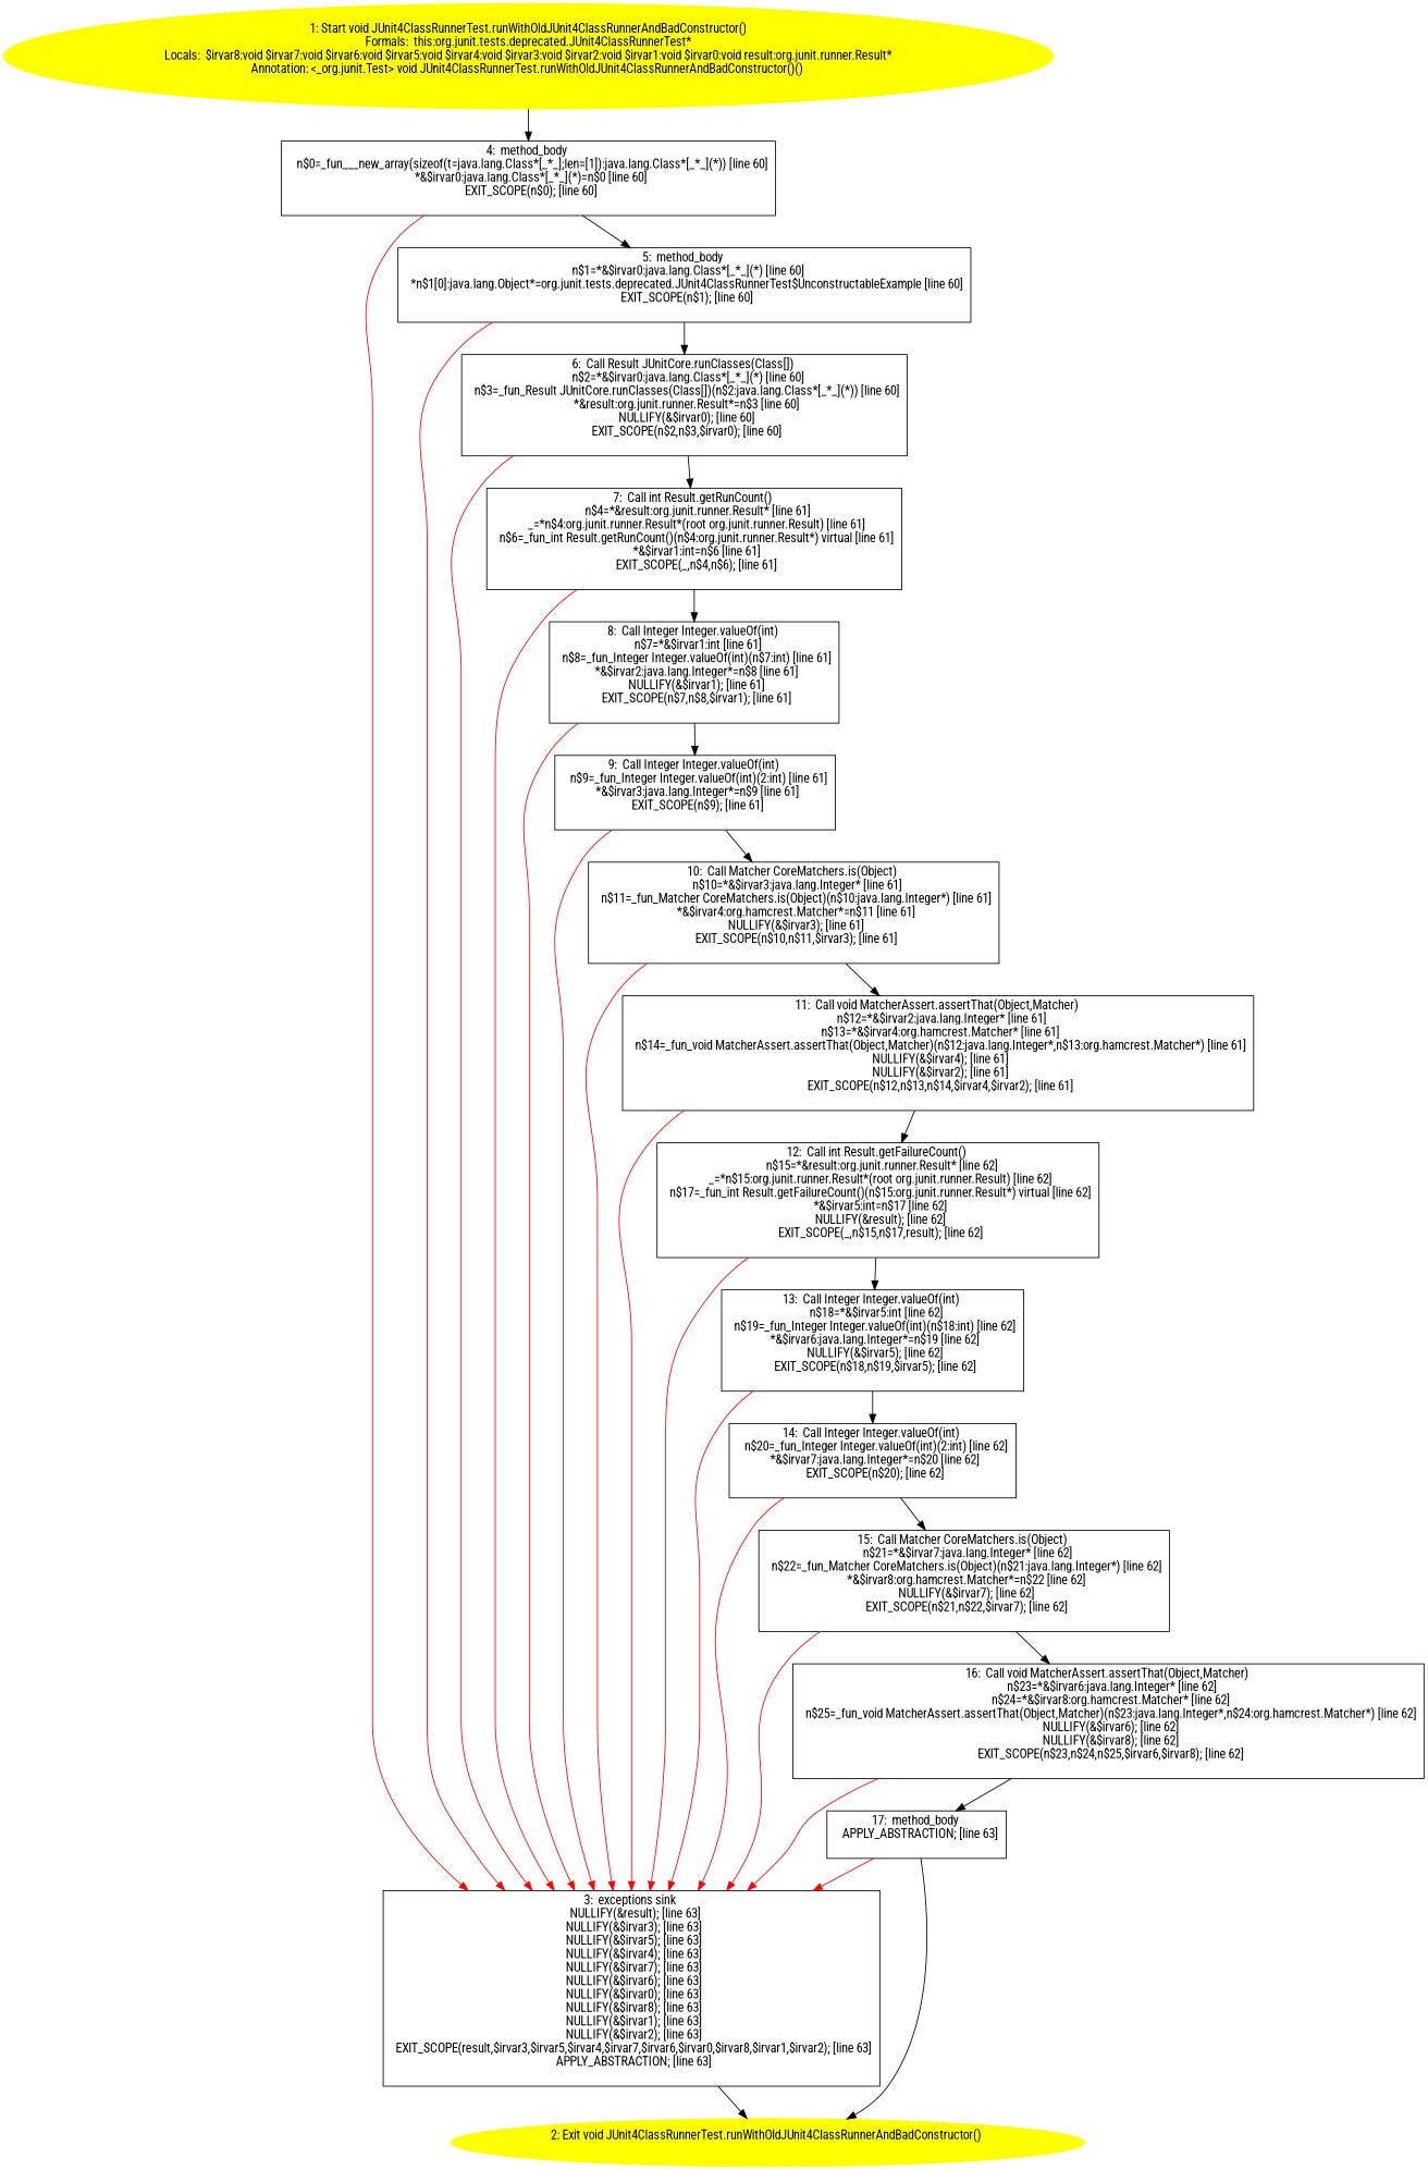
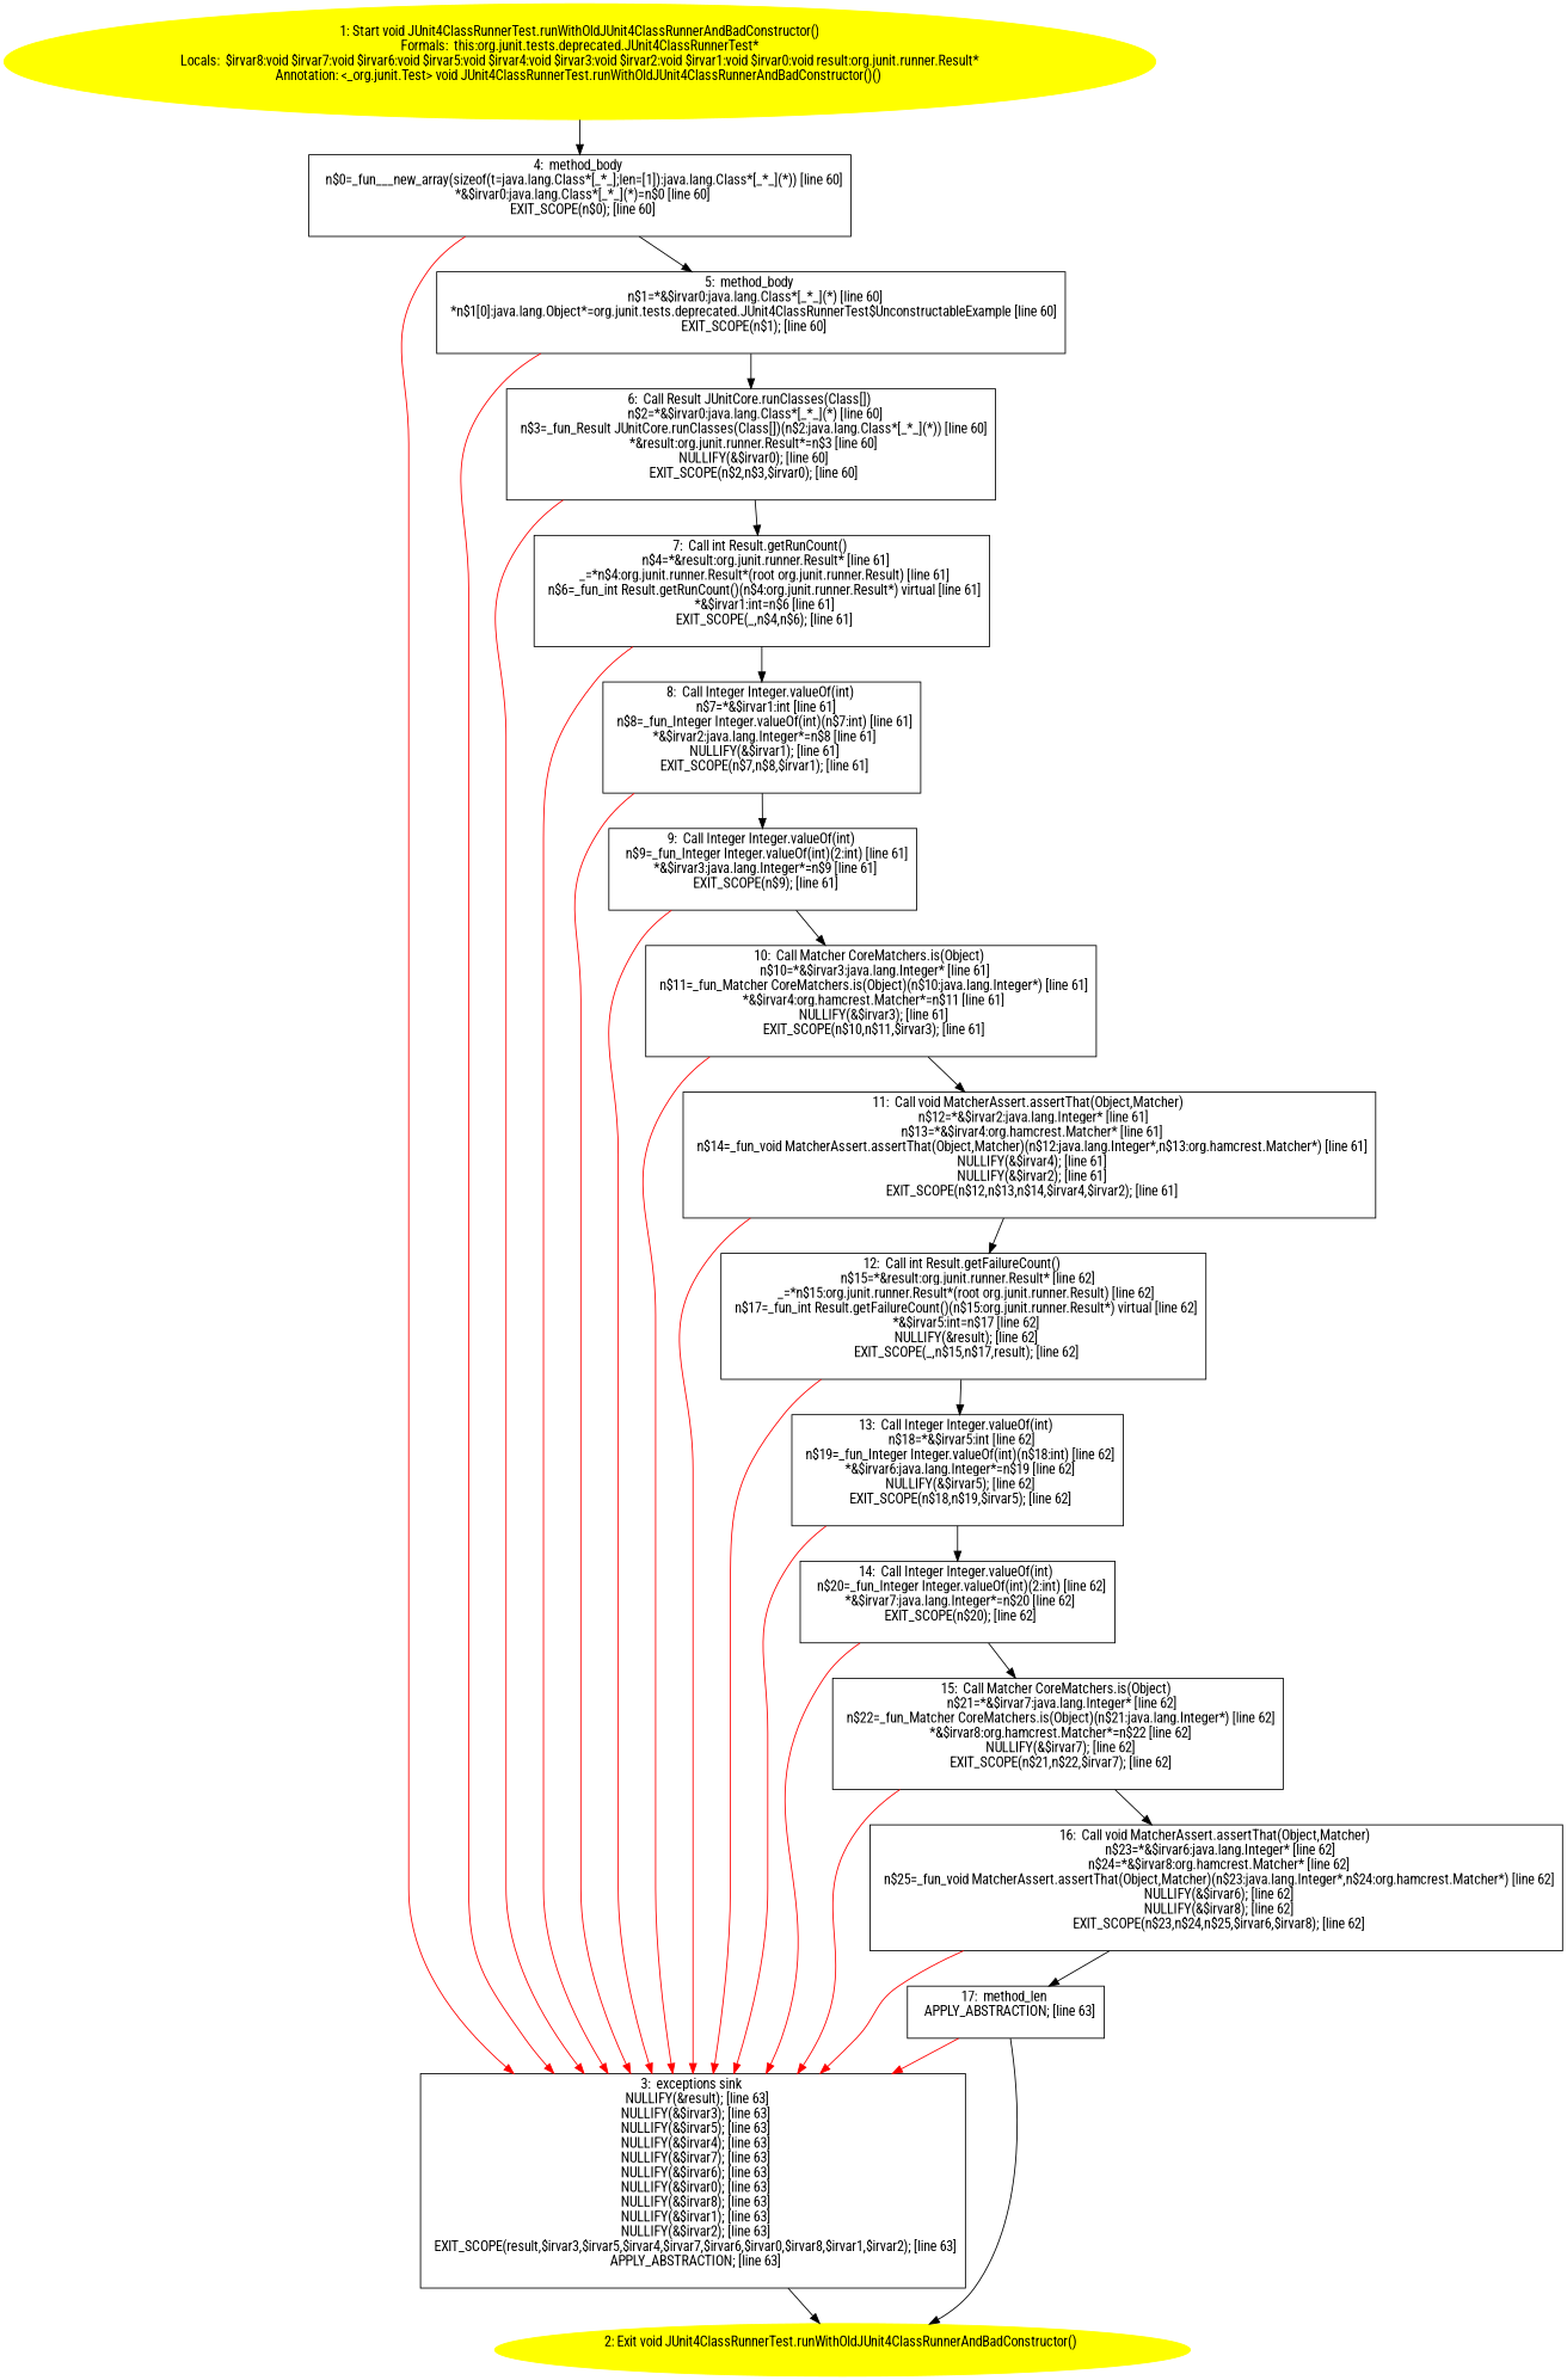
  digraph {
    fontname="Roboto Condensed"
    node [fontname="Roboto Condensed" shape=box]
    edge [fontname="Roboto Condensed"]
    n1 [color=yellow label="1: Start void JUnit4ClassRunnerTest.runWithOldJUnit4ClassRunnerAndBadConstructor()\nFormals:  this:org.junit.tests.deprecated.JUnit4ClassRunnerTest*\nLocals:  $irvar8:void $irvar7:void $irvar6:void $irvar5:void $irvar4:void $irvar3:void $irvar2:void $irvar1:void $irvar0:void result:org.junit.runner.Result*\nAnnotation: <_org.junit.Test> void JUnit4ClassRunnerTest.runWithOldJUnit4ClassRunnerAndBadConstructor()() \n  " style=filled shape=""]
    n2 [label="4:  method_body \n   n$0=_fun___new_array(sizeof(t=java.lang.Class*[_*_];len=[1]):java.lang.Class*[_*_](*)) [line 60]\n  *&$irvar0:java.lang.Class*[_*_](*)=n$0 [line 60]\n  EXIT_SCOPE(n$0); [line 60]\n "]
    n3 [label="3:  exceptions sink \n   NULLIFY(&result); [line 63]\n  NULLIFY(&$irvar3); [line 63]\n  NULLIFY(&$irvar5); [line 63]\n  NULLIFY(&$irvar4); [line 63]\n  NULLIFY(&$irvar7); [line 63]\n  NULLIFY(&$irvar6); [line 63]\n  NULLIFY(&$irvar0); [line 63]\n  NULLIFY(&$irvar8); [line 63]\n  NULLIFY(&$irvar1); [line 63]\n  NULLIFY(&$irvar2); [line 63]\n  EXIT_SCOPE(result,$irvar3,$irvar5,$irvar4,$irvar7,$irvar6,$irvar0,$irvar8,$irvar1,$irvar2); [line 63]\n  APPLY_ABSTRACTION; [line 63]\n "]
    n4 [label="5:  method_body \n   n$1=*&$irvar0:java.lang.Class*[_*_](*) [line 60]\n  *n$1[0]:java.lang.Object*=org.junit.tests.deprecated.JUnit4ClassRunnerTest$UnconstructableExample [line 60]\n  EXIT_SCOPE(n$1); [line 60]\n "]
    n5 [color=yellow label="2: Exit void JUnit4ClassRunnerTest.runWithOldJUnit4ClassRunnerAndBadConstructor() \n  " style=filled shape=""]
    n6 [label="6:  Call Result JUnitCore.runClasses(Class[]) \n   n$2=*&$irvar0:java.lang.Class*[_*_](*) [line 60]\n  n$3=_fun_Result JUnitCore.runClasses(Class[])(n$2:java.lang.Class*[_*_](*)) [line 60]\n  *&result:org.junit.runner.Result*=n$3 [line 60]\n  NULLIFY(&$irvar0); [line 60]\n  EXIT_SCOPE(n$2,n$3,$irvar0); [line 60]\n "]
    n7 [label="7:  Call int Result.getRunCount() \n   n$4=*&result:org.junit.runner.Result* [line 61]\n  _=*n$4:org.junit.runner.Result*(root org.junit.runner.Result) [line 61]\n  n$6=_fun_int Result.getRunCount()(n$4:org.junit.runner.Result*) virtual [line 61]\n  *&$irvar1:int=n$6 [line 61]\n  EXIT_SCOPE(_,n$4,n$6); [line 61]\n "]
    n8 [label="8:  Call Integer Integer.valueOf(int) \n   n$7=*&$irvar1:int [line 61]\n  n$8=_fun_Integer Integer.valueOf(int)(n$7:int) [line 61]\n  *&$irvar2:java.lang.Integer*=n$8 [line 61]\n  NULLIFY(&$irvar1); [line 61]\n  EXIT_SCOPE(n$7,n$8,$irvar1); [line 61]\n "]
    n9 [label="9:  Call Integer Integer.valueOf(int) \n   n$9=_fun_Integer Integer.valueOf(int)(2:int) [line 61]\n  *&$irvar3:java.lang.Integer*=n$9 [line 61]\n  EXIT_SCOPE(n$9); [line 61]\n "]
    n10 [label="10:  Call Matcher CoreMatchers.is(Object) \n   n$10=*&$irvar3:java.lang.Integer* [line 61]\n  n$11=_fun_Matcher CoreMatchers.is(Object)(n$10:java.lang.Integer*) [line 61]\n  *&$irvar4:org.hamcrest.Matcher*=n$11 [line 61]\n  NULLIFY(&$irvar3); [line 61]\n  EXIT_SCOPE(n$10,n$11,$irvar3); [line 61]\n "]
    n11 [label="11:  Call void MatcherAssert.assertThat(Object,Matcher) \n   n$12=*&$irvar2:java.lang.Integer* [line 61]\n  n$13=*&$irvar4:org.hamcrest.Matcher* [line 61]\n  n$14=_fun_void MatcherAssert.assertThat(Object,Matcher)(n$12:java.lang.Integer*,n$13:org.hamcrest.Matcher*) [line 61]\n  NULLIFY(&$irvar4); [line 61]\n  NULLIFY(&$irvar2); [line 61]\n  EXIT_SCOPE(n$12,n$13,n$14,$irvar4,$irvar2); [line 61]\n "]
    n12 [label="12:  Call int Result.getFailureCount() \n   n$15=*&result:org.junit.runner.Result* [line 62]\n  _=*n$15:org.junit.runner.Result*(root org.junit.runner.Result) [line 62]\n  n$17=_fun_int Result.getFailureCount()(n$15:org.junit.runner.Result*) virtual [line 62]\n  *&$irvar5:int=n$17 [line 62]\n  NULLIFY(&result); [line 62]\n  EXIT_SCOPE(_,n$15,n$17,result); [line 62]\n "]
    n13 [label="13:  Call Integer Integer.valueOf(int) \n   n$18=*&$irvar5:int [line 62]\n  n$19=_fun_Integer Integer.valueOf(int)(n$18:int) [line 62]\n  *&$irvar6:java.lang.Integer*=n$19 [line 62]\n  NULLIFY(&$irvar5); [line 62]\n  EXIT_SCOPE(n$18,n$19,$irvar5); [line 62]\n "]
    n14 [label="14:  Call Integer Integer.valueOf(int) \n   n$20=_fun_Integer Integer.valueOf(int)(2:int) [line 62]\n  *&$irvar7:java.lang.Integer*=n$20 [line 62]\n  EXIT_SCOPE(n$20); [line 62]\n "]
    n15 [label="15:  Call Matcher CoreMatchers.is(Object) \n   n$21=*&$irvar7:java.lang.Integer* [line 62]\n  n$22=_fun_Matcher CoreMatchers.is(Object)(n$21:java.lang.Integer*) [line 62]\n  *&$irvar8:org.hamcrest.Matcher*=n$22 [line 62]\n  NULLIFY(&$irvar7); [line 62]\n  EXIT_SCOPE(n$21,n$22,$irvar7); [line 62]\n "]
    n16 [label="16:  Call void MatcherAssert.assertThat(Object,Matcher) \n   n$23=*&$irvar6:java.lang.Integer* [line 62]\n  n$24=*&$irvar8:org.hamcrest.Matcher* [line 62]\n  n$25=_fun_void MatcherAssert.assertThat(Object,Matcher)(n$23:java.lang.Integer*,n$24:org.hamcrest.Matcher*) [line 62]\n  NULLIFY(&$irvar6); [line 62]\n  NULLIFY(&$irvar8); [line 62]\n  EXIT_SCOPE(n$23,n$24,n$25,$irvar6,$irvar8); [line 62]\n "]
-   n17 [label="17:  method_body \n   APPLY_ABSTRACTION; [line 63]\n "]
+   n17 [label="17:  method_len \n   APPLY_ABSTRACTION; [line 63]\n "]
    n1 -> n2
    n2 -> n3 [color=red]
    n2 -> n4
    n3 -> n5
    n4 -> n3 [color=red]
    n4 -> n6
    n6 -> n3 [color=red]
    n6 -> n7
    n7 -> n3 [color=red]
    n7 -> n8
    n8 -> n3 [color=red]
    n8 -> n9
    n9 -> n3 [color=red]
    n9 -> n10
    n10 -> n3 [color=red]
    n10 -> n11
    n11 -> n3 [color=red]
    n11 -> n12
    n12 -> n3 [color=red]
    n12 -> n13
    n13 -> n3 [color=red]
    n13 -> n14
    n14 -> n3 [color=red]
    n14 -> n15
    n15 -> n3 [color=red]
    n15 -> n16
    n16 -> n3 [color=red]
    n16 -> n17
    n17 -> n3 [color=red]
    n17 -> n5
  }
